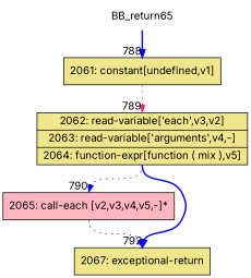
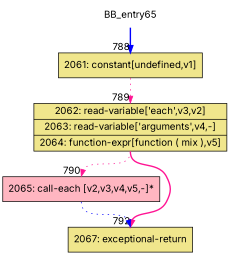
  digraph {
    fontname=Inter
    rankdir=TD
    node [fillcolor=khaki fontname=Inter shape=record style=filled]
    edge [color=deeppink fontname=Inter headport=n style=dotted tailport=s]
-   BB_entry65 [fillcolor=white shape=none label=BB_return65]
+   BB_entry65 [fillcolor=white shape=none]
    n2 [label="{2061: constant[undefined,v1]}"]
    n3 [label="{2062: read-variable['each',v3,v2]|2063: read-variable['arguments',v4,-]|2064: function-expr[function ( mix ),v5]}"]
    n4 [fillcolor=lightpink label="{2065: call-each [v2,v3,v4,v5,-]*}"]
    n5 [label="{2067: exceptional-return}"]
    BB_entry65 -> n2 [color=blue headlabel="    788" style=bold]
    n2 -> n3 [headlabel="      789"]
-   n3 -> n4 [color=blue headlabel="      790"]
-   n3 -> n5 [color=blue headlabel="      792" style=bold]
+   n3 -> n4 [headlabel="      790"]
+   n3 -> n5 [headlabel="      792" style=bold]
    n4 -> n5 [color=blue]
  }
